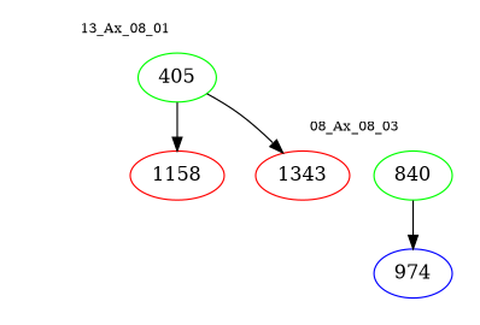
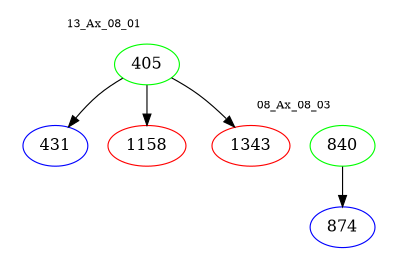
  digraph {
    node [color=green]
    edge [color=black]
    n1 [label=405]
+   n2 [color=blue label=431]
    n3 [color=red label=1158]
    n4 [label=840]
-   n5 [color=blue label=974]
+   n5 [color=blue label=874]
    n6 [color=red label=1343]
    subgraph cluster_1 {
      color=white
      fontsize=10
      label="13_Ax_08_01"
      n1
+     n2
      n3
    }
    subgraph cluster_2 {
      color=white
      fontsize=10
      label="08_Ax_08_03"
      n4
      n5
      n6
    }
+   n1 -> n2
    n1 -> n3
    n1 -> n6
    n4 -> n5
  }
